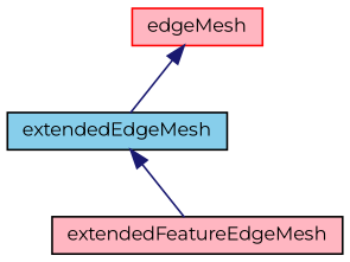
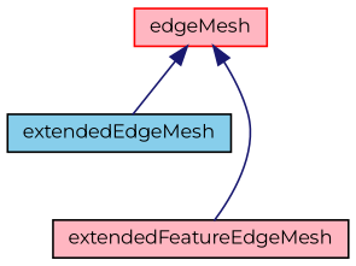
  digraph {
    fontname=Montserrat
    node [color=black fillcolor=lightpink fontname=Montserrat fontsize=10 shape=record style=filled]
    edge [color=midnightblue dir=back fontname=Montserrat fontsize=10 labelfontname=FreeSans labelfontsize=10 style=solid]
    n1 [fillcolor=skyblue fontcolor=black height=0.2 label=extendedEdgeMesh width=0.4]
    n2 [height=0.2 label=extendedFeatureEdgeMesh width=0.4]
    n3 [color=red height=0.2 label=edgeMesh width=0.4]
-   n1 -> n2
+   n3 -> n2
    n3 -> n1
  }
